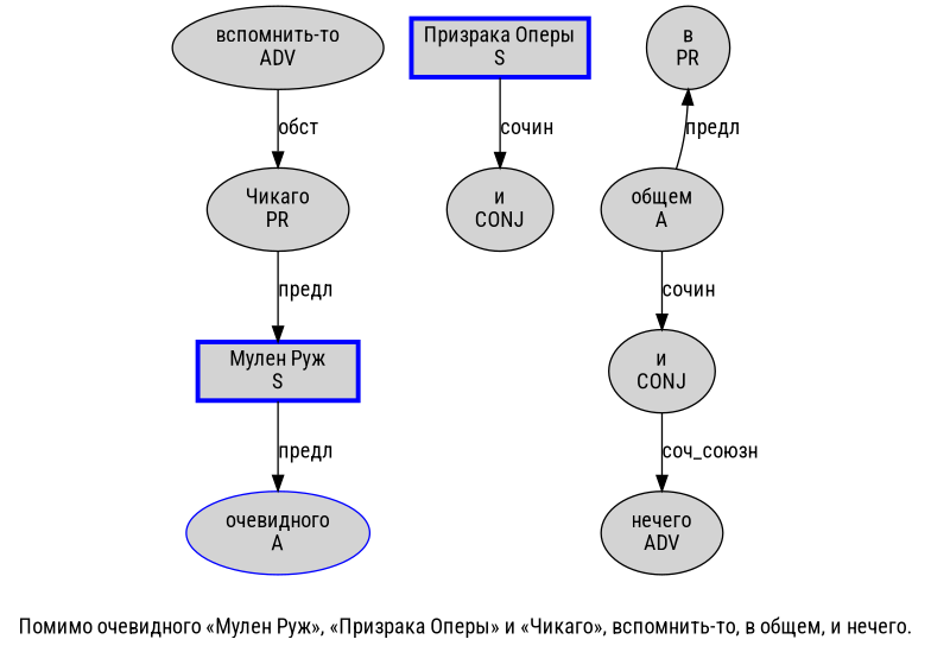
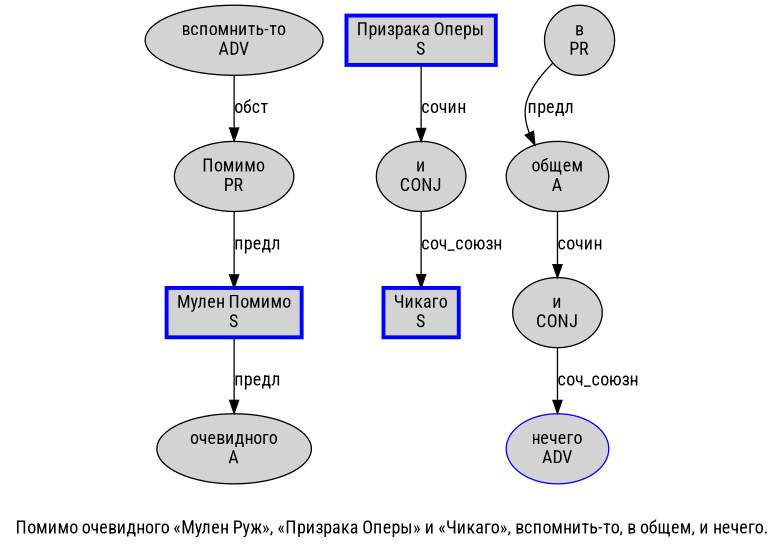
  digraph {
    fontname="Roboto Condensed"
    label="Помимо очевидного «Мулен Руж», «Призрака Оперы» и «Чикаго», вспомнить-то, в общем, и нечего."
    node [fillcolor=lightgray fontname="Roboto Condensed" penwidth=1 shape=ellipse style=filled]
    edge [fontname="Roboto Condensed"]
-   n1 [label="Чикаго\nPR"]
-   n2 [color=blue label="Мулен Руж\nS" penwidth=3 shape=box]
-   n3 [label="очевидного\nA" color=blue]
+   n1 [label="Помимо\nPR"]
+   n2 [color=blue label="Мулен Помимо\nS" penwidth=3 shape=box]
+   n3 [label="очевидного\nA"]
    n4 [color=blue label="Призрака Оперы\nS" penwidth=3 shape=box]
    n5 [label="и\nCONJ"]
+   n6 [color=blue label="Чикаго\nS" penwidth=3 shape=box]
    n7 [label="вспомнить-то\nADV"]
    n8 [label="в\nPR"]
    n9 [label="общем\nA"]
    n10 [label="и\nCONJ"]
-   n11 [label="нечего\nADV"]
+   n11 [label="нечего\nADV" color=blue]
    n1 -> n2 [label="предл"]
    n2 -> n3 [label="предл"]
    n4 -> n5 [label="сочин"]
+   n5 -> n6 [label="соч_союзн"]
    n7 -> n1 [label="обст"]
-   n9 -> n8 [label="предл"]
+   n8 -> n9 [label="предл"]
    n9 -> n10 [label="сочин"]
    n10 -> n11 [label="соч_союзн"]
  }
